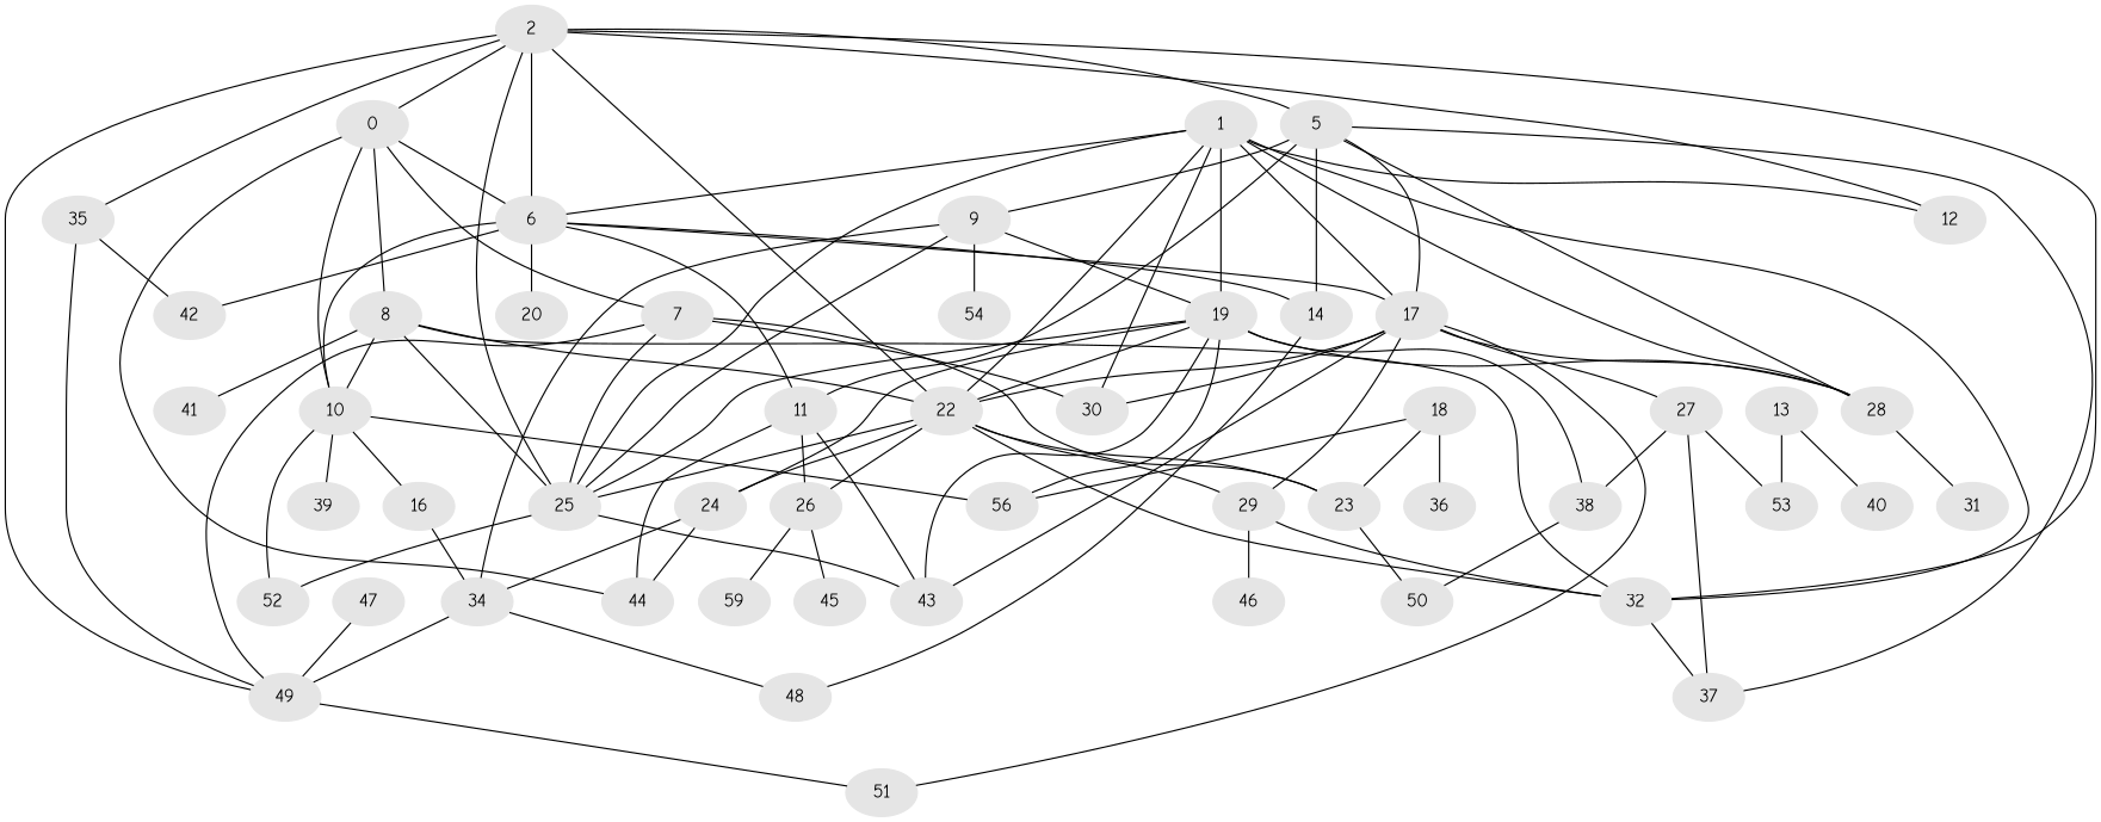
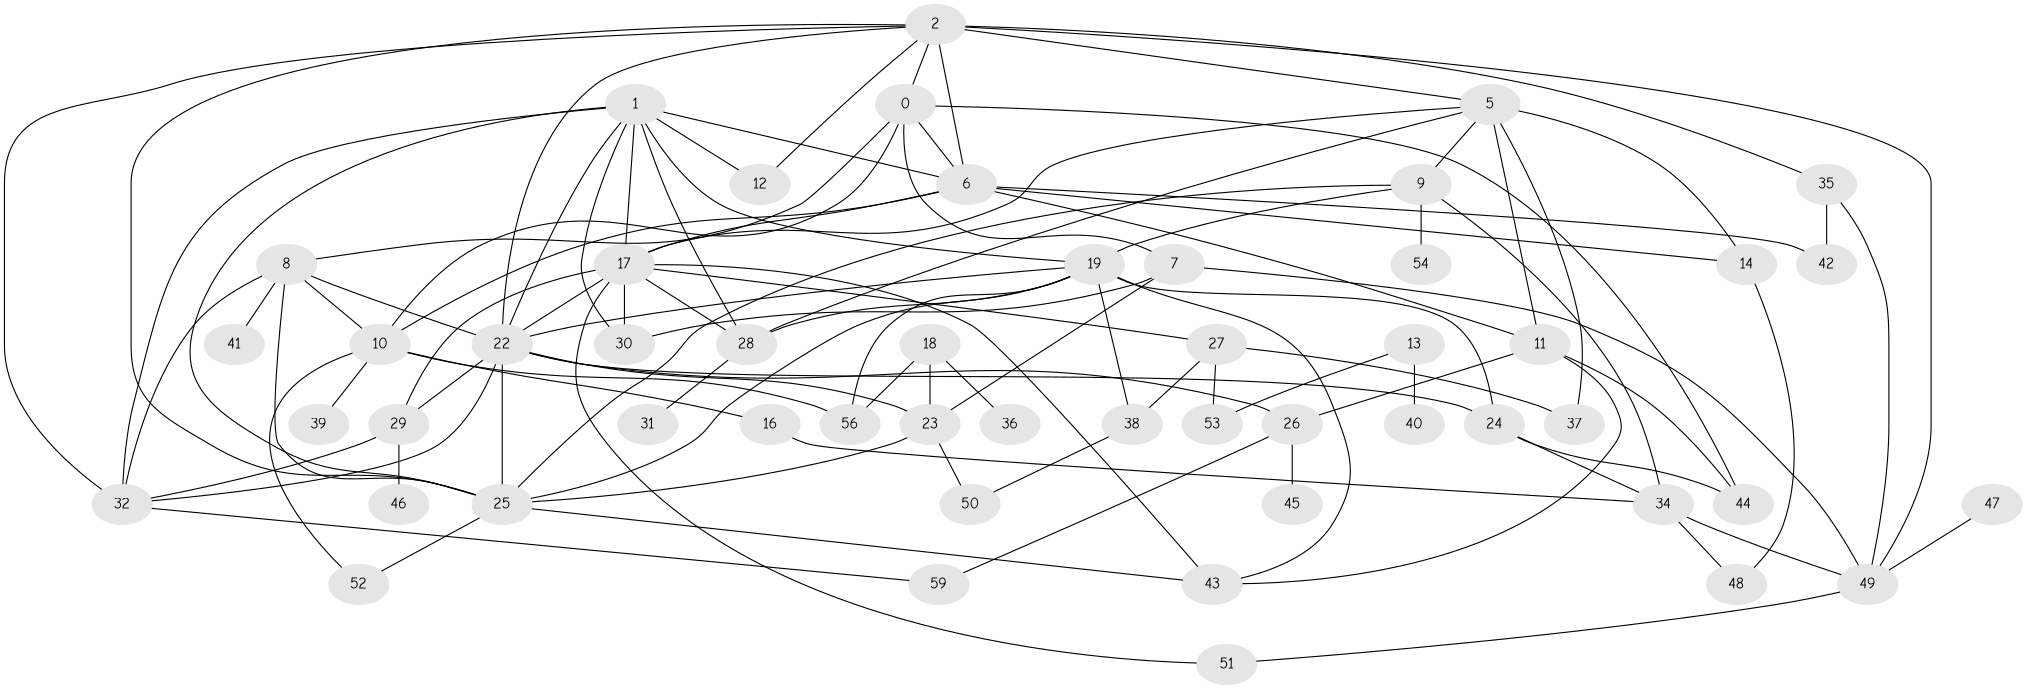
  graph {
    fontname="Comic Neue"
    node [color=gray90 fontname="Comic Neue" style=filled]
    edge [fontname="Comic Neue" weight=1.0]
    1
    6
    12
    17
    19
    22
    25
    28
    30
    32
    10
    11
    14
-   20
    42
    43
    27
    29
    51
    56
    24
    38
    23
    26
    52
    31
    59
    2
    n29 [label=0]
    5
    35
    49
    7
    8
    44
    9
    37
    41
    16
    39
    34
    54
    48
    50
    45
    13
    40
    53
    46
    18
    36
    47
    1 -- 6
    1 -- 12
    1 -- 17
    1 -- 19
    1 -- 22
    1 -- 25
    1 -- 28 [weight=2.0]
    1 -- 30
    1 -- 32
    6 -- 17
    6 -- 10 [weight=2.0]
    6 -- 11
    6 -- 14
-   6 -- 20
    6 -- 42
    17 -- 22
    17 -- 28 [weight=2.0]
    17 -- 30
    17 -- 43
    17 -- 27
    17 -- 29
    17 -- 51
    19 -- 22
    19 -- 25
    19 -- 28
    19 -- 43
    19 -- 56
    19 -- 24
    19 -- 38
    22 -- 25
    22 -- 32
    22 -- 29
    22 -- 24
    22 -- 23
    22 -- 26
    25 -- 43
    25 -- 52
    28 -- 31
-   32 -- 37
+   32 -- 59
    10 -- 56
    10 -- 52
    10 -- 16
    10 -- 39
    11 -- 43
    11 -- 26
    11 -- 44
    14 -- 48
    27 -- 38
    27 -- 37
    27 -- 53
    29 -- 32
    29 -- 46
    24 -- 44
    24 -- 34
    38 -- 50
-   7 -- 25
+   23 -- 25
    23 -- 50
    26 -- 59
    26 -- 45
    2 -- 6 [weight=2.0]
    2 -- 12
    2 -- 22
    2 -- 25
    2 -- 32
    2 -- n29
    2 -- 5
    2 -- 35
    2 -- 49
    n29 -- 6
    n29 -- 10
    n29 -- 7
    n29 -- 8
    n29 -- 44
    5 -- 17
    5 -- 28
    5 -- 11
    5 -- 14 [weight=2.0]
    5 -- 9
    5 -- 37
    35 -- 42
    35 -- 49
    49 -- 51
    7 -- 30
    7 -- 23
    7 -- 49
    8 -- 22 [weight=2.0]
    8 -- 25
    8 -- 32
    8 -- 10
    8 -- 41
    9 -- 19
    9 -- 25
    9 -- 34
    9 -- 54
    16 -- 34 [weight=2.0]
    34 -- 49
    34 -- 48
    13 -- 40
    13 -- 53
    18 -- 56
    18 -- 23
    18 -- 36
    47 -- 49
  }
